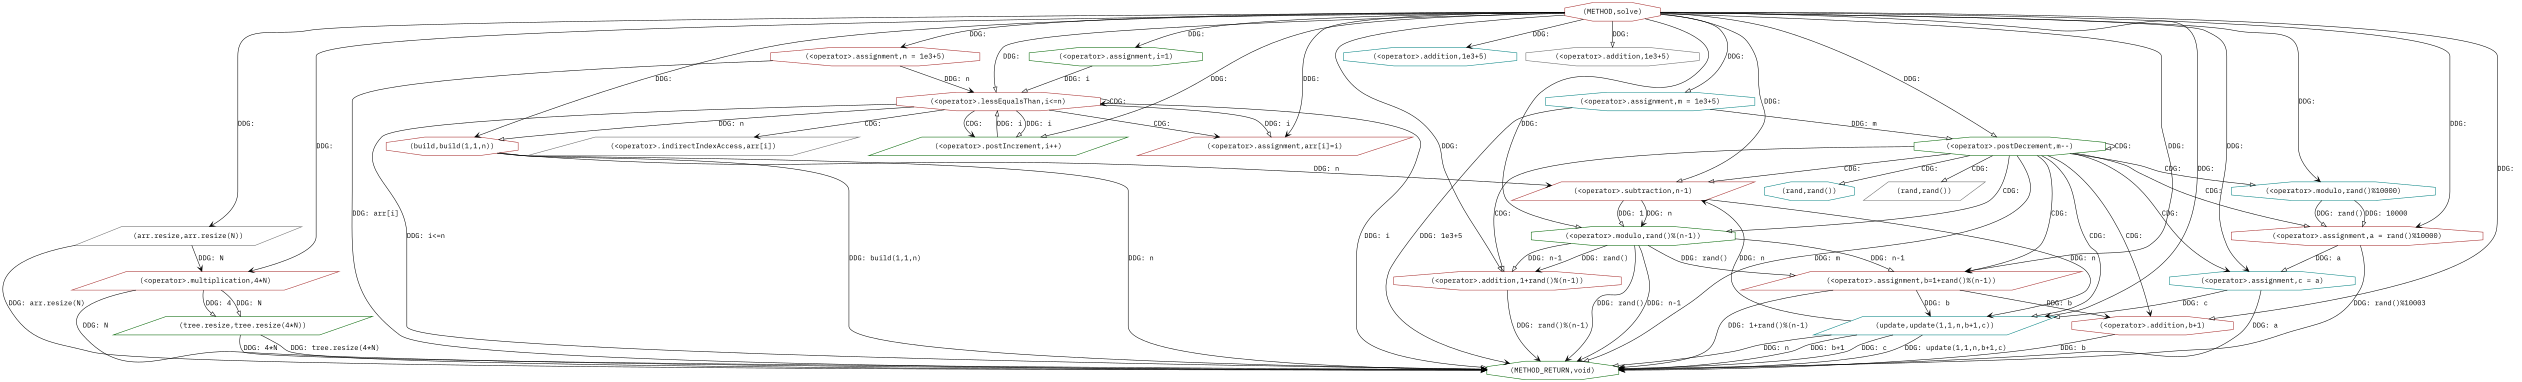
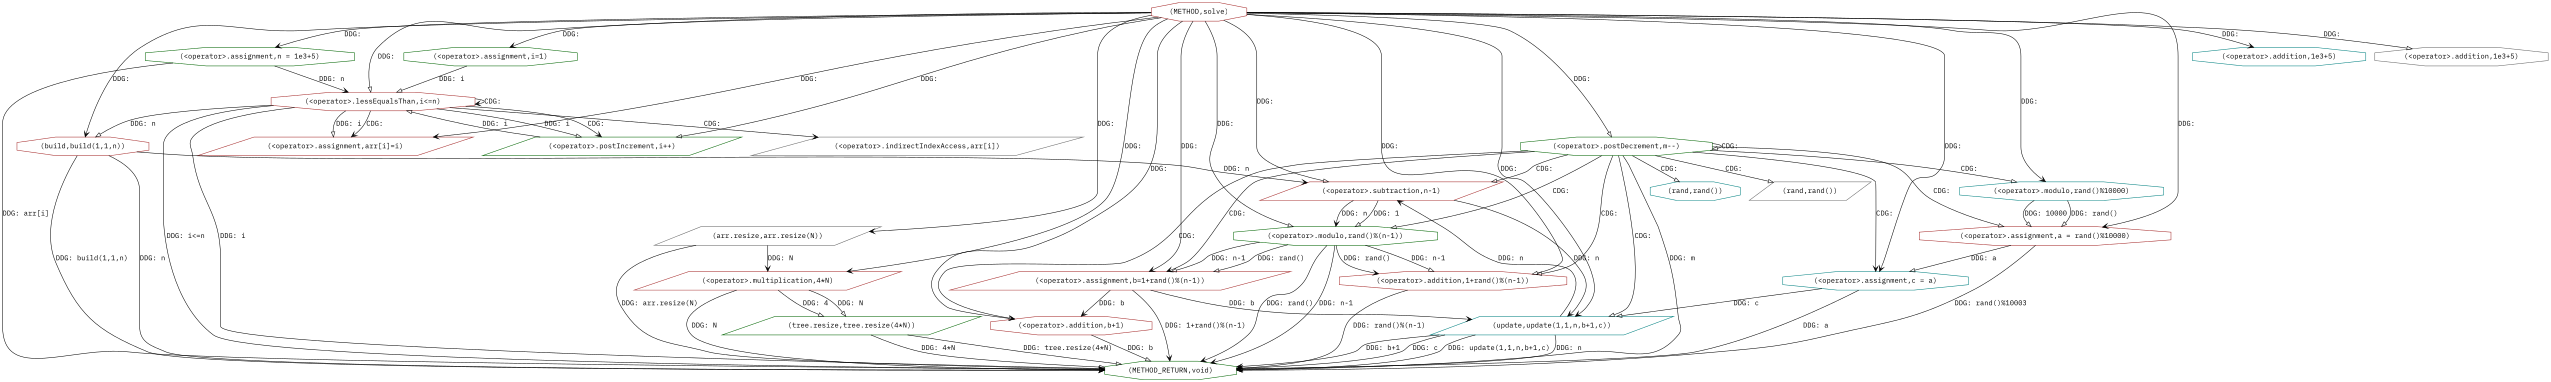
  digraph {
    fontname="IBM Plex Mono"
    node [color=brown fontname="IBM Plex Mono" shape=octagon]
    edge [arrowhead=onormal fontname="IBM Plex Mono"]
    n1 [label="(METHOD,solve)"]
-   n2 [label="(<operator>.assignment,n = 1e3+5)"]
+   n2 [color=darkgreen label="(<operator>.assignment,n = 1e3+5)"]
    n3 [color=gray40 label="(arr.resize,arr.resize(N))" shape=parallelogram]
-   n4 [color=teal label="(<operator>.assignment,m = 1e3+5)"]
    n5 [label="(build,build(1,1,n))"]
    n6 [color=darkgreen label="(<operator>.assignment,i=1)"]
    n7 [label="(<operator>.lessEqualsThan,i<=n)"]
    n8 [color=darkgreen label="(<operator>.postIncrement,i++)" shape=parallelogram]
    n9 [label="(<operator>.assignment,arr[i]=i)" shape=parallelogram]
    n10 [color=darkgreen label="(<operator>.postDecrement,m--)"]
    n11 [color=teal label="(<operator>.addition,1e3+5)"]
    n12 [color=gray40 label="(<operator>.addition,1e3+5)"]
    n13 [label="(<operator>.multiplication,4*N)" shape=parallelogram]
    n14 [label="(<operator>.assignment,a = rand()%10000)"]
    n15 [label="(<operator>.assignment,b=1+rand()%(n-1))" shape=parallelogram]
    n16 [color=teal label="(<operator>.assignment,c = a)"]
    n17 [color=teal label="(update,update(1,1,n,b+1,c))" shape=parallelogram]
    n18 [color=teal label="(<operator>.modulo,rand()%10000)"]
    n19 [label="(<operator>.addition,1+rand()%(n-1))"]
    n20 [label="(<operator>.addition,b+1)"]
    n21 [color=darkgreen label="(<operator>.modulo,rand()%(n-1))"]
    n22 [label="(<operator>.subtraction,n-1)" shape=parallelogram]
    n23 [color=darkgreen label="(METHOD_RETURN,void)"]
    n24 [color=gray40 label="(<operator>.indirectIndexAccess,arr[i])" shape=parallelogram]
    n25 [color=teal label="(rand,rand())"]
    n26 [color=gray40 label="(rand,rand())" shape=parallelogram]
    n27 [color=darkgreen label="(tree.resize,tree.resize(4*N))" shape=parallelogram]
    n1 -> n2 [arrowhead=vee label="DDG: "]
    n1 -> n3 [arrowhead=vee label="DDG: "]
-   n1 -> n4 [label="DDG: "]
    n1 -> n5 [arrowhead=vee label="DDG: "]
    n1 -> n6 [arrowhead=vee label="DDG: "]
    n1 -> n7 [label="DDG: "]
    n1 -> n8 [label="DDG: "]
    n1 -> n9 [arrowhead=vee label="DDG: "]
    n1 -> n10 [label="DDG: "]
    n1 -> n11 [arrowhead=vee label="DDG: "]
    n1 -> n12 [label="DDG: "]
    n1 -> n13 [arrowhead=vee label="DDG: "]
    n1 -> n14 [arrowhead=vee label="DDG: "]
    n1 -> n15 [arrowhead=vee label="DDG: "]
    n1 -> n16 [arrowhead=vee label="DDG: "]
    n1 -> n17 [arrowhead=vee label="DDG: "]
    n1 -> n18 [arrowhead=vee label="DDG: "]
    n1 -> n19 [label="DDG: "]
    n1 -> n20 [label="DDG: "]
    n1 -> n21 [label="DDG: "]
    n1 -> n22 [label="DDG: "]
    n2 -> n7 [arrowhead=vee label="DDG: n"]
    n2 -> n23 [arrowhead=vee label="DDG: arr[i]"]
    n3 -> n13 [arrowhead=vee label="DDG: N"]
    n3 -> n23 [label="DDG: arr.resize(N)"]
-   n4 -> n10 [label="DDG: m"]
-   n4 -> n23 [arrowhead=vee label="DDG: 1e3+5"]
    n5 -> n22 [arrowhead=vee label="DDG: n"]
    n5 -> n23 [label="DDG: n"]
    n5 -> n23 [arrowhead=vee label="DDG: build(1,1,n)"]
    n6 -> n7 [label="DDG: i"]
    n7 -> n5 [label="DDG: n"]
    n7 -> n7 [arrowhead=vee label="CDG: "]
    n7 -> n8 [label="DDG: i"]
    n7 -> n8 [arrowhead=vee label="CDG: "]
    n7 -> n9 [label="DDG: i"]
    n7 -> n9 [arrowhead=vee label="CDG: "]
    n7 -> n23 [label="DDG: i"]
    n7 -> n23 [arrowhead=vee label="DDG: i<=n"]
    n7 -> n24 [arrowhead=vee label="CDG: "]
    n8 -> n7 [label="DDG: i"]
    n10 -> n10 [label="CDG: "]
    n10 -> n14 [label="CDG: "]
    n10 -> n15 [arrowhead=vee label="CDG: "]
    n10 -> n16 [arrowhead=vee label="CDG: "]
    n10 -> n17 [label="CDG: "]
    n10 -> n18 [label="CDG: "]
    n10 -> n19 [label="CDG: "]
    n10 -> n20 [arrowhead=vee label="CDG: "]
    n10 -> n21 [label="CDG: "]
    n10 -> n22 [label="CDG: "]
    n10 -> n23 [label="DDG: m"]
    n10 -> n25 [label="CDG: "]
    n10 -> n26 [label="CDG: "]
    n13 -> n23 [arrowhead=vee label="DDG: N"]
    n13 -> n27 [label="DDG: 4"]
    n13 -> n27 [label="DDG: N"]
    n14 -> n16 [label="DDG: a"]
    n14 -> n23 [label="DDG: rand()%10003"]
    n15 -> n17 [arrowhead=vee label="DDG: b"]
    n15 -> n20 [arrowhead=vee label="DDG: b"]
    n15 -> n23 [arrowhead=vee label="DDG: 1+rand()%(n-1)"]
    n16 -> n17 [label="DDG: c"]
    n16 -> n23 [arrowhead=vee label="DDG: a"]
    n17 -> n22 [arrowhead=vee label="DDG: n"]
    n17 -> n23 [label="DDG: n"]
    n17 -> n23 [arrowhead=vee label="DDG: b+1"]
    n17 -> n23 [arrowhead=vee label="DDG: c"]
    n17 -> n23 [arrowhead=vee label="DDG: update(1,1,n,b+1,c)"]
    n18 -> n14 [label="DDG: rand()"]
    n18 -> n14 [label="DDG: 10000"]
    n19 -> n23 [arrowhead=vee label="DDG: rand()%(n-1)"]
    n20 -> n23 [label="DDG: b"]
    n21 -> n15 [label="DDG: n-1"]
    n21 -> n15 [label="DDG: rand()"]
    n21 -> n19 [label="DDG: n-1"]
    n21 -> n19 [arrowhead=vee label="DDG: rand()"]
    n21 -> n23 [arrowhead=vee label="DDG: rand()"]
    n21 -> n23 [arrowhead=vee label="DDG: n-1"]
    n22 -> n17 [arrowhead=vee label="DDG: n"]
    n22 -> n21 [arrowhead=vee label="DDG: n"]
    n22 -> n21 [label="DDG: 1"]
    n27 -> n23 [label="DDG: 4*N"]
    n27 -> n23 [label="DDG: tree.resize(4*N)"]
  }
